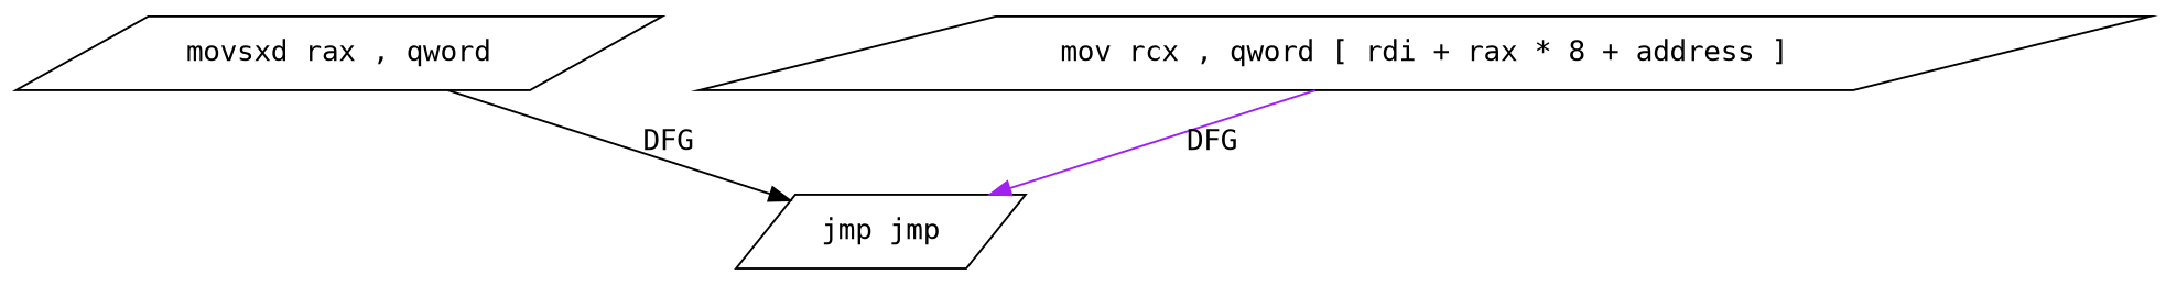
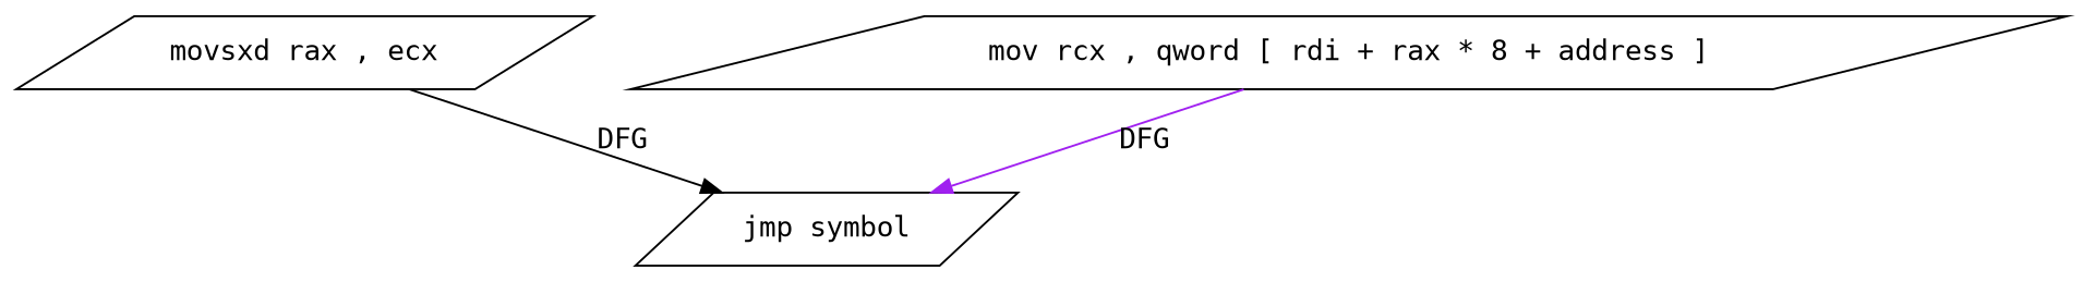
  digraph {
    fontname="DejaVu Sans Mono"
    node [fontname="DejaVu Sans Mono" shape=parallelogram]
    edge [fontname="DejaVu Sans Mono"]
-   n1 [label="movsxd rax , qword"]
-   n2 [label="jmp jmp"]
+   n1 [label="movsxd rax , ecx"]
+   n2 [label="jmp symbol"]
    n3 [label="mov rcx , qword [ rdi + rax * 8 + address ]"]
    n1 -> n2 [color=black label=DFG]
    n3 -> n2 [color=purple label=DFG]
  }
